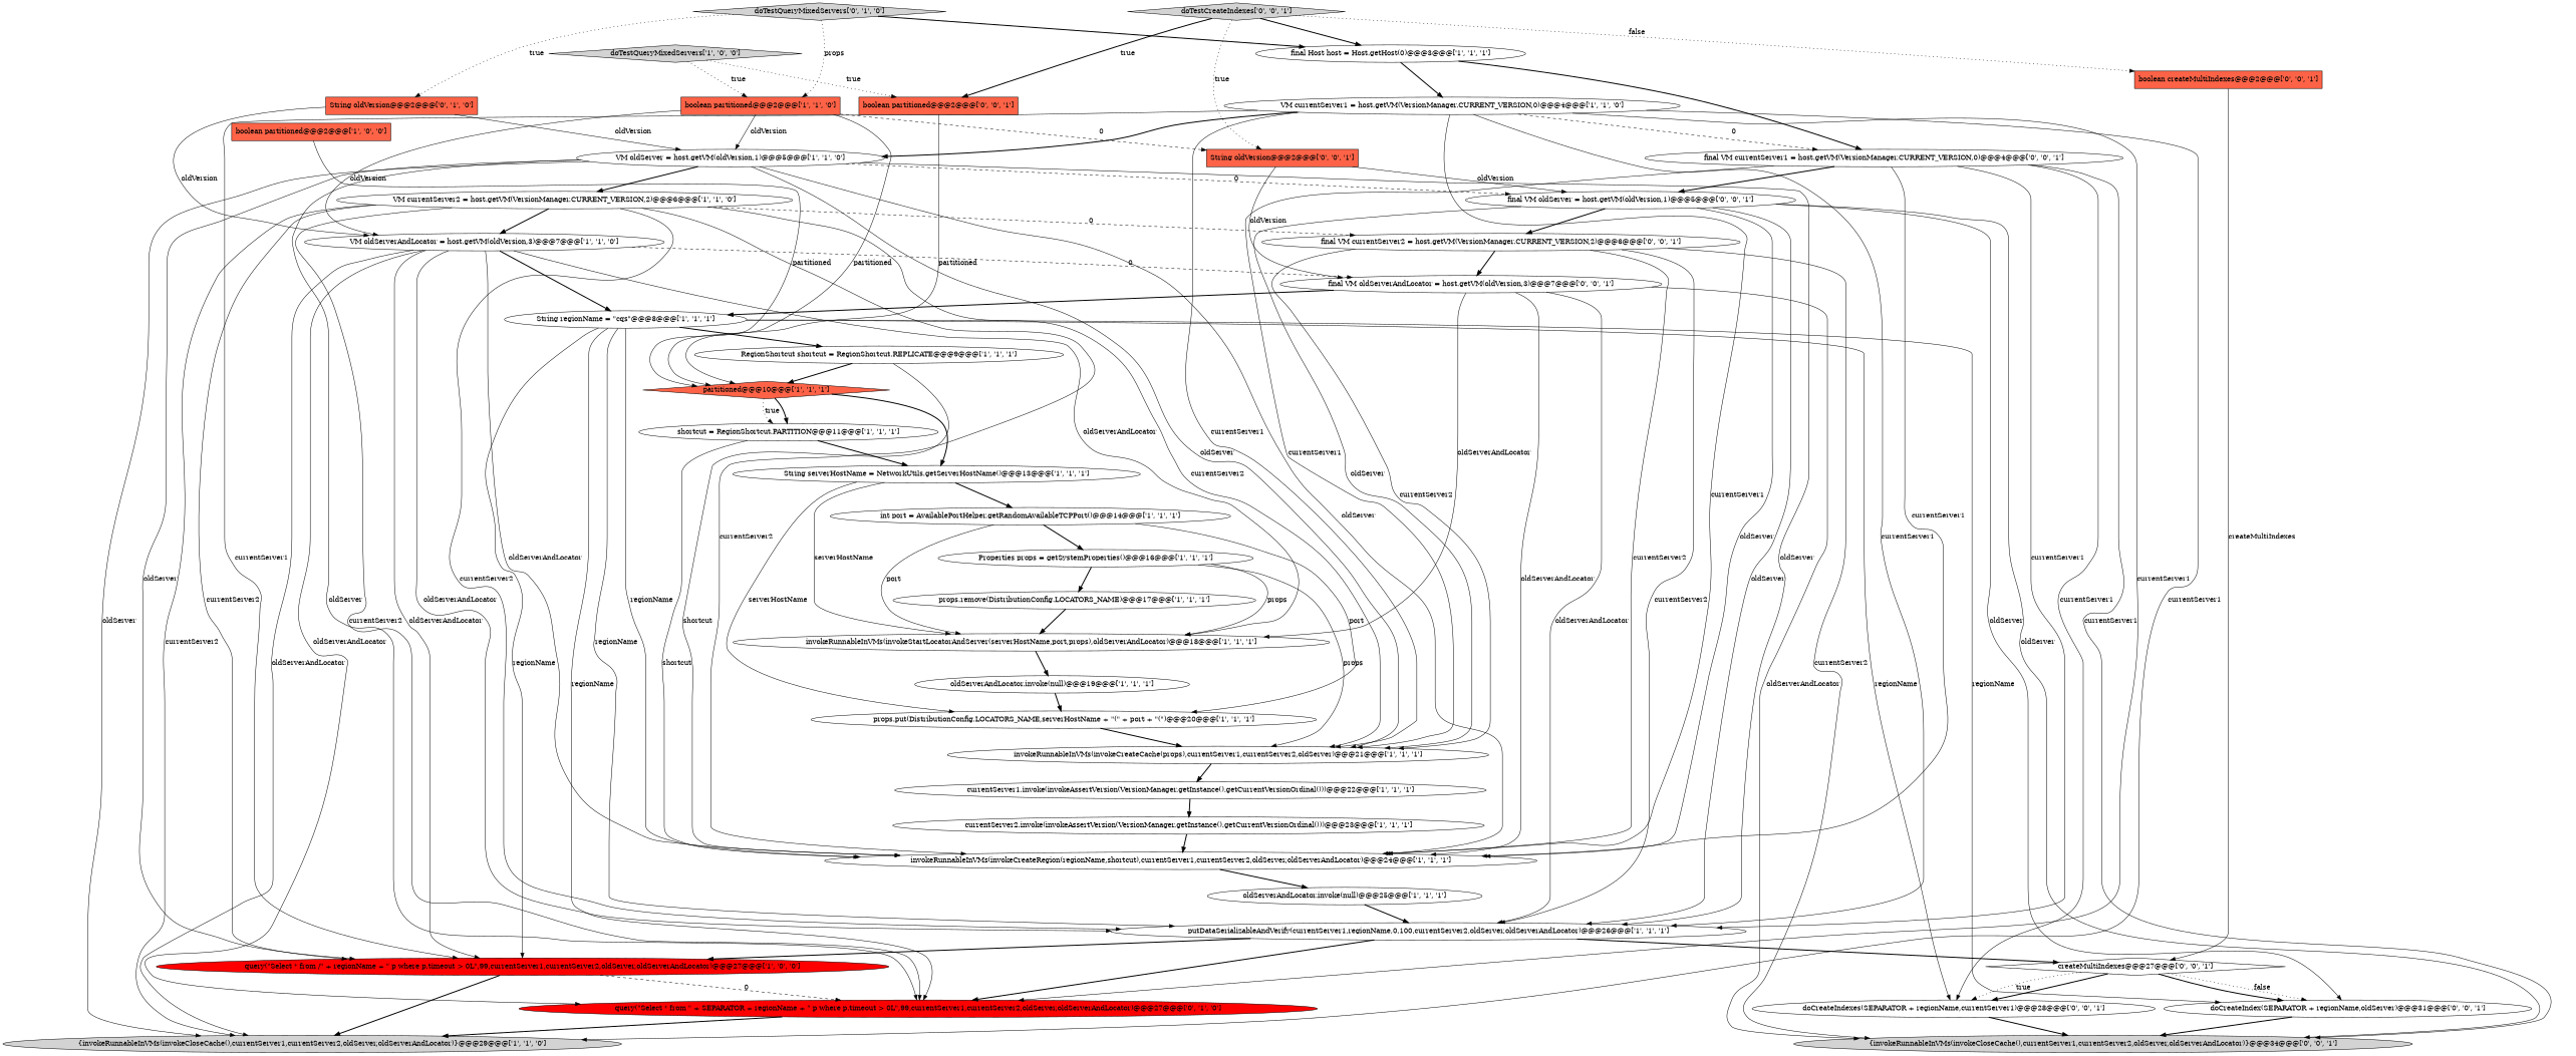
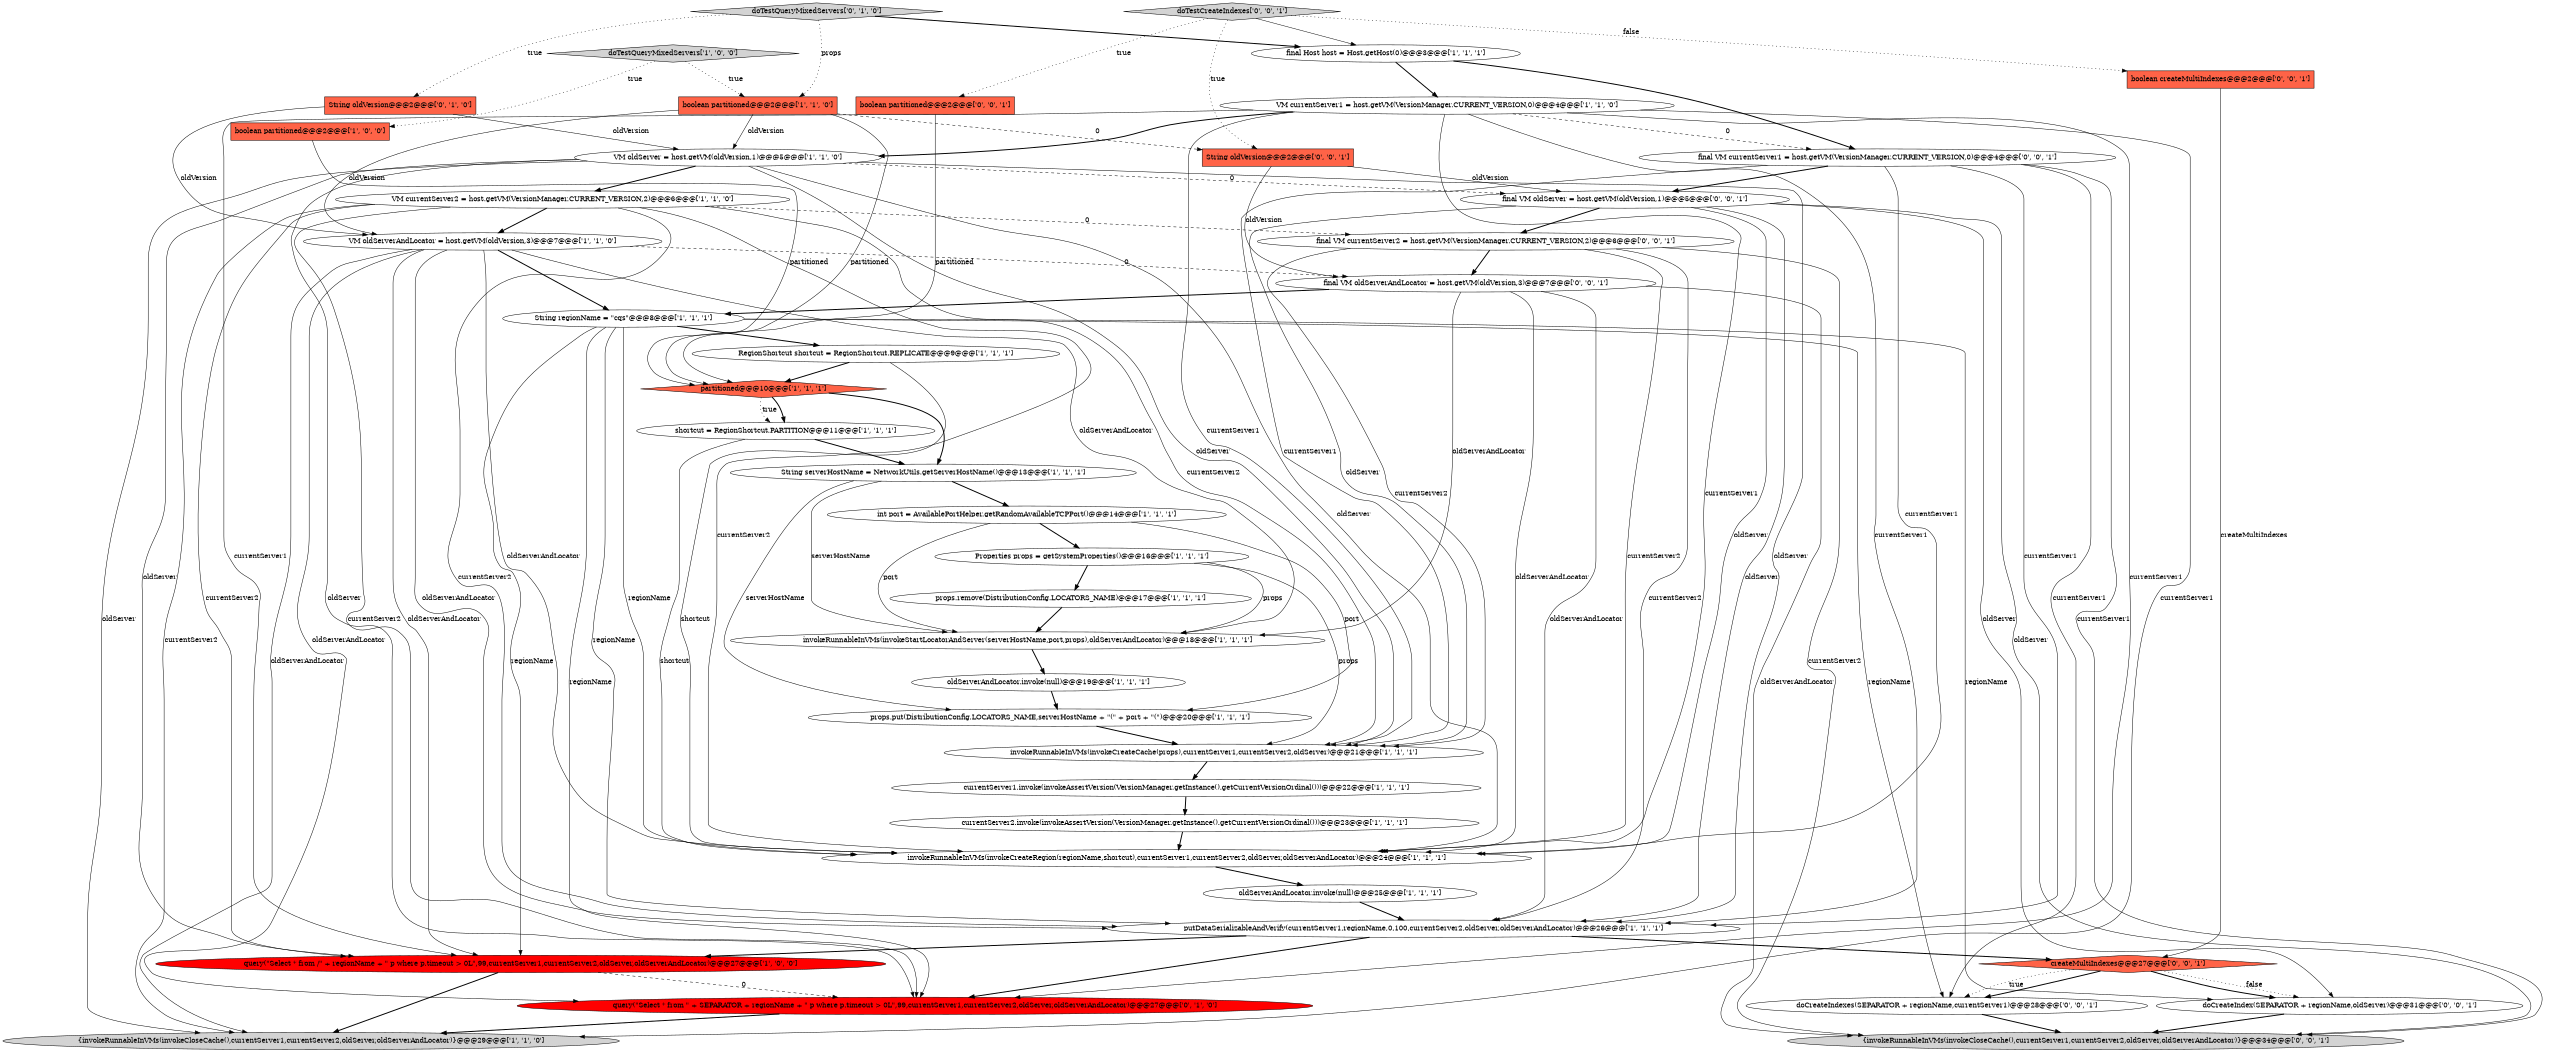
  digraph {
    node [fillcolor=white shape=ellipse style=filled]
    edge [style=solid]
    n1 [label="props.remove(DistributionConfig.LOCATORS_NAME)@@@17@@@['1', '1', '1']"]
    n2 [label="invokeRunnableInVMs(invokeStartLocatorAndServer(serverHostName,port,props),oldServerAndLocator)@@@18@@@['1', '1', '1']"]
    n3 [label="oldServerAndLocator.invoke(null)@@@19@@@['1', '1', '1']"]
    n4 [label="VM currentServer1 = host.getVM(VersionManager.CURRENT_VERSION,0)@@@4@@@['1', '1', '0']"]
    n5 [label="putDataSerializableAndVerify(currentServer1,regionName,0,100,currentServer2,oldServer,oldServerAndLocator)@@@26@@@['1', '1', '1']"]
    n6 [fillcolor=lightgray label="{invokeRunnableInVMs(invokeCloseCache(),currentServer1,currentServer2,oldServer,oldServerAndLocator)}@@@29@@@['1', '1', '0']"]
    n7 [label="invokeRunnableInVMs(invokeCreateRegion(regionName,shortcut),currentServer1,currentServer2,oldServer,oldServerAndLocator)@@@24@@@['1', '1', '1']"]
    n8 [fillcolor=red label="query(\"Select * from /\" + regionName + \" p where p.timeout > 0L\",99,currentServer1,currentServer2,oldServer,oldServerAndLocator)@@@27@@@['1', '0', '0']"]
    n9 [fillcolor=red label="query(\"Select * from \" + SEPARATOR + regionName + \" p where p.timeout > 0L\",99,currentServer1,currentServer2,oldServer,oldServerAndLocator)@@@27@@@['0', '1', '0']"]
    n10 [label="invokeRunnableInVMs(invokeCreateCache(props),currentServer1,currentServer2,oldServer)@@@21@@@['1', '1', '1']"]
    n11 [label="final VM currentServer1 = host.getVM(VersionManager.CURRENT_VERSION,0)@@@4@@@['0', '0', '1']"]
    n12 [label="VM oldServer = host.getVM(oldVersion,1)@@@5@@@['1', '1', '0']"]
-   n13 [label="createMultiIndexes@@@27@@@['0', '0', '1']" shape=diamond]
+   n13 [fillcolor=tomato label="createMultiIndexes@@@27@@@['0', '0', '1']" shape=diamond]
    n14 [label="oldServerAndLocator.invoke(null)@@@25@@@['1', '1', '1']"]
    n15 [label="currentServer1.invoke(invokeAssertVersion(VersionManager.getInstance().getCurrentVersionOrdinal()))@@@22@@@['1', '1', '1']"]
    n16 [fillcolor=lightgray label="{invokeRunnableInVMs(invokeCloseCache(),currentServer1,currentServer2,oldServer,oldServerAndLocator)}@@@34@@@['0', '0', '1']"]
    n17 [label="final VM oldServer = host.getVM(oldVersion,1)@@@5@@@['0', '0', '1']"]
    n18 [label="doCreateIndexes(SEPARATOR + regionName,currentServer1)@@@28@@@['0', '0', '1']"]
    n19 [label="VM currentServer2 = host.getVM(VersionManager.CURRENT_VERSION,2)@@@6@@@['1', '1', '0']"]
    n20 [label="int port = AvailablePortHelper.getRandomAvailableTCPPort()@@@14@@@['1', '1', '1']"]
    n21 [label="props.put(DistributionConfig.LOCATORS_NAME,serverHostName + \"(\" + port + \"(\")@@@20@@@['1', '1', '1']"]
    n22 [label="Properties props = getSystemProperties()@@@16@@@['1', '1', '1']"]
    n23 [label="doCreateIndex(SEPARATOR + regionName,oldServer)@@@31@@@['0', '0', '1']"]
    n24 [fillcolor=tomato label="boolean createMultiIndexes@@@2@@@['0', '0', '1']" shape=box]
    n25 [label="final VM currentServer2 = host.getVM(VersionManager.CURRENT_VERSION,2)@@@6@@@['0', '0', '1']"]
    n26 [label="final VM oldServerAndLocator = host.getVM(oldVersion,3)@@@7@@@['0', '0', '1']"]
    n27 [label="String regionName = \"cqs\"@@@8@@@['1', '1', '1']"]
    n28 [fillcolor=tomato label="String oldVersion@@@2@@@['0', '0', '1']" shape=box]
    n29 [fillcolor=tomato label="boolean partitioned@@@2@@@['1', '1', '0']" shape=box]
    n30 [fillcolor=tomato label="partitioned@@@10@@@['1', '1', '1']" shape=diamond]
    n31 [label="VM oldServerAndLocator = host.getVM(oldVersion,3)@@@7@@@['1', '1', '0']"]
    n32 [label="String serverHostName = NetworkUtils.getServerHostName()@@@13@@@['1', '1', '1']"]
    n33 [label="shortcut = RegionShortcut.PARTITION@@@11@@@['1', '1', '1']"]
    n34 [label="currentServer2.invoke(invokeAssertVersion(VersionManager.getInstance().getCurrentVersionOrdinal()))@@@23@@@['1', '1', '1']"]
    n35 [fillcolor=lightgray label="doTestQueryMixedServers['0', '1', '0']" shape=diamond]
    n36 [fillcolor=tomato label="String oldVersion@@@2@@@['0', '1', '0']" shape=box]
    n37 [label="final Host host = Host.getHost(0)@@@3@@@['1', '1', '1']"]
    n38 [label="RegionShortcut shortcut = RegionShortcut.REPLICATE@@@9@@@['1', '1', '1']"]
    n39 [fillcolor=tomato label="boolean partitioned@@@2@@@['1', '0', '0']" shape=box]
    n40 [fillcolor=tomato label="boolean partitioned@@@2@@@['0', '0', '1']" shape=box]
    n41 [fillcolor=lightgray label="doTestQueryMixedServers['1', '0', '0']" shape=diamond]
    n42 [fillcolor=lightgray label="doTestCreateIndexes['0', '0', '1']" shape=diamond]
    n1 -> n2 [style=bold]
    n2 -> n3 [style=bold]
    n3 -> n21 [style=bold]
    n4 -> n5 [label=currentServer1]
    n4 -> n6 [label=currentServer1]
    n4 -> n7 [label=currentServer1]
    n4 -> n8 [label=currentServer1]
    n4 -> n9 [label=currentServer1]
    n4 -> n10 [label=currentServer1]
    n4 -> n11 [label=0 style=dashed]
    n4 -> n12 [style=bold]
    n5 -> n8 [style=bold]
    n5 -> n9 [style=bold]
    n5 -> n13 [style=bold]
    n7 -> n14 [style=bold]
    n8 -> n6 [style=bold]
    n8 -> n9 [label=0 style=dashed]
    n9 -> n6 [style=bold]
    n10 -> n15 [style=bold]
    n11 -> n5 [label=currentServer1]
    n11 -> n7 [label=currentServer1]
    n11 -> n10 [label=currentServer1]
    n11 -> n16 [label=currentServer1]
    n11 -> n17 [style=bold]
    n11 -> n18 [label=currentServer1]
    n12 -> n5 [label=oldServer]
    n12 -> n6 [label=oldServer]
    n12 -> n7 [label=oldServer]
    n12 -> n8 [label=oldServer]
    n12 -> n9 [label=oldServer]
    n12 -> n10 [label=oldServer]
    n12 -> n17 [label=0 style=dashed]
    n12 -> n19 [style=bold]
    n13 -> n18 [style=bold]
    n13 -> n18 [label=true style=dotted]
    n13 -> n23 [label=false style=dotted]
    n13 -> n23 [style=bold]
    n14 -> n5 [style=bold]
    n15 -> n34 [style=bold]
    n17 -> n5 [label=oldServer]
    n17 -> n7 [label=oldServer]
    n17 -> n10 [label=oldServer]
    n17 -> n16 [label=oldServer]
    n17 -> n23 [label=oldServer]
    n17 -> n25 [style=bold]
    n18 -> n16 [style=bold]
    n19 -> n5 [label=currentServer2]
    n19 -> n6 [label=currentServer2]
    n19 -> n7 [label=currentServer2]
    n19 -> n8 [label=currentServer2]
    n19 -> n9 [label=currentServer2]
    n19 -> n10 [label=currentServer2]
    n19 -> n25 [label=0 style=dashed]
    n19 -> n31 [style=bold]
    n20 -> n2 [label=port]
    n20 -> n21 [label=port]
    n20 -> n22 [style=bold]
    n21 -> n10 [style=bold]
    n22 -> n1 [style=bold]
    n22 -> n2 [label=props]
    n22 -> n10 [label=props]
    n23 -> n16 [style=bold]
    n24 -> n13 [label=createMultiIndexes]
    n25 -> n5 [label=currentServer2]
    n25 -> n7 [label=currentServer2]
    n25 -> n10 [label=currentServer2]
    n25 -> n16 [label=currentServer2]
    n25 -> n26 [style=bold]
    n26 -> n2 [label=oldServerAndLocator]
    n26 -> n5 [label=oldServerAndLocator]
    n26 -> n7 [label=oldServerAndLocator]
    n26 -> n16 [label=oldServerAndLocator]
    n26 -> n27 [style=bold]
    n27 -> n5 [label=regionName]
    n27 -> n7 [label=regionName]
    n27 -> n8 [label=regionName]
    n27 -> n9 [label=regionName]
    n27 -> n18 [label=regionName]
    n27 -> n23 [label=regionName]
    n27 -> n38 [style=bold]
    n28 -> n17 [label=oldVersion]
    n28 -> n26 [label=oldVersion]
    n29 -> n12 [label=oldVersion]
    n29 -> n28 [label=0 style=dashed]
    n29 -> n30 [label=partitioned]
    n29 -> n31 [label=oldVersion]
    n30 -> n32 [style=bold]
    n30 -> n33 [style=bold]
    n30 -> n33 [label=true style=dotted]
    n31 -> n2 [label=oldServerAndLocator]
    n31 -> n5 [label=oldServerAndLocator]
    n31 -> n6 [label=oldServerAndLocator]
    n31 -> n7 [label=oldServerAndLocator]
    n31 -> n8 [label=oldServerAndLocator]
    n31 -> n9 [label=oldServerAndLocator]
    n31 -> n26 [label=0 style=dashed]
    n31 -> n27 [style=bold]
    n32 -> n2 [label=serverHostName]
    n32 -> n20 [style=bold]
    n32 -> n21 [label=serverHostName]
    n33 -> n7 [label=shortcut]
    n33 -> n32 [style=bold]
    n34 -> n7 [style=bold]
    n35 -> n29 [label=props style=dotted]
    n35 -> n36 [label=true style=dotted]
    n35 -> n37 [style=bold]
    n36 -> n12 [label=oldVersion]
    n36 -> n31 [label=oldVersion]
    n37 -> n4 [style=bold]
    n37 -> n11 [style=bold]
    n38 -> n7 [label=shortcut]
    n38 -> n30 [style=bold]
    n39 -> n30 [label=partitioned]
    n40 -> n30 [label=partitioned]
    n41 -> n29 [label=true style=dotted]
-   n41 -> n40 [label=true style=dotted]
+   n41 -> n39 [label=true style=dotted]
    n42 -> n24 [label=false style=dotted]
    n42 -> n28 [label=true style=dotted]
-   n42 -> n37 [style=bold]
-   n42 -> n40 [label=true style=bold]
+   n42 -> n37
+   n42 -> n40 [label=true style=dotted]
  }
